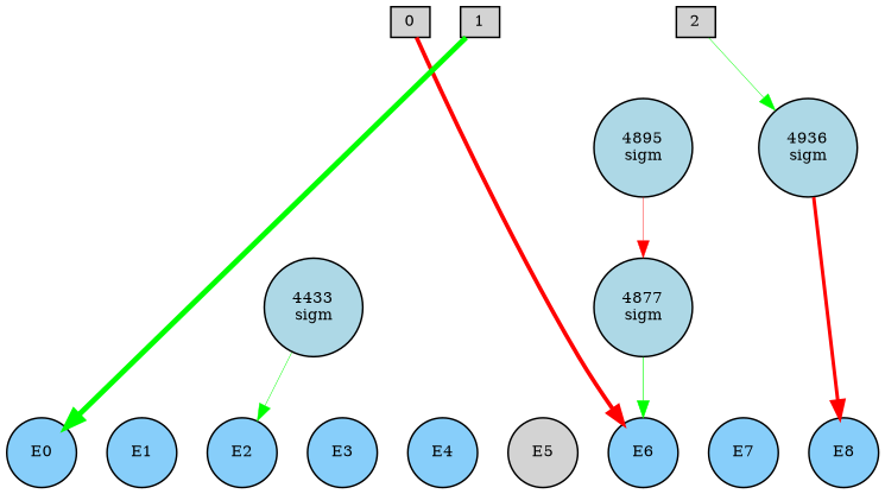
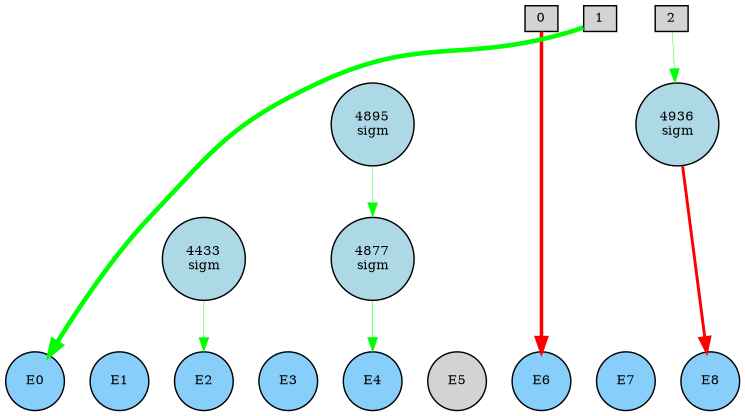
  digraph {
    node [fillcolor=lightskyblue fontsize=9 shape=circle style=filled]
    edge [style=invis]
    0 [fillcolor=lightgray height=0.2 shape=box width=0.2]
    1 [fillcolor=lightgray height=0.2 shape=box width=0.2]
    2 [fillcolor=lightgray height=0.2 shape=box width=0.2]
    E0 [height=0.2 width=0.2]
    E1 [height=0.2 width=0.2]
    E2 [height=0.2 width=0.2]
    E3 [height=0.2 width=0.2]
    E4 [height=0.2 width=0.2]
    E5 [fillcolor=lightgray height=0.2 width=0.2]
    E6 [height=0.2 width=0.2]
    E7 [height=0.2 width=0.2]
    E8 [height=0.2 width=0.2]
    n13 [fillcolor=lightblue height=0.2 label="4936\nsigm" width=0.2]
    n14 [fillcolor=lightblue height=0.2 label="4895\nsigm" width=0.2]
    n15 [fillcolor=lightblue height=0.2 label="4877\nsigm" width=0.2]
    n16 [fillcolor=lightblue height=0.2 label="4433\nsigm" width=0.2]
    subgraph sub_1 {
      rank=source
      0
      1
      2
    }
    subgraph sub_2 {
      rank=sink
      E0
      E1
      E2
      E3
      E4
      E5
      E6
      E7
      E8
    }
    0 -> 1
    0 -> E6 [color=red penwidth=2.4513752215293136 style=solid]
    1 -> 2
    1 -> E0 [color=green penwidth=3.1932776606552022 style=solid]
    2 -> n13 [color=green penwidth=0.31414024894649994 style=solid]
    E0 -> E1
    E1 -> E2
    E2 -> E3
    E3 -> E4
    E4 -> E5
    E5 -> E6
    E6 -> E7
    E7 -> E8
    n13 -> E8 [color=red penwidth=2.0499287928288648 style=solid]
-   n14 -> n15 [color=red penwidth=0.2799963061094619 style=solid]
-   n15 -> E6 [color=green penwidth=0.41512263012777895 style=solid]
+   n14 -> n15 [color=green penwidth=0.2799963061094619 style=solid]
+   n15 -> E4 [color=green penwidth=0.41512263012777895 style=solid]
    n16 -> E2 [color=green penwidth=0.3137963903840647 style=solid]
  }
